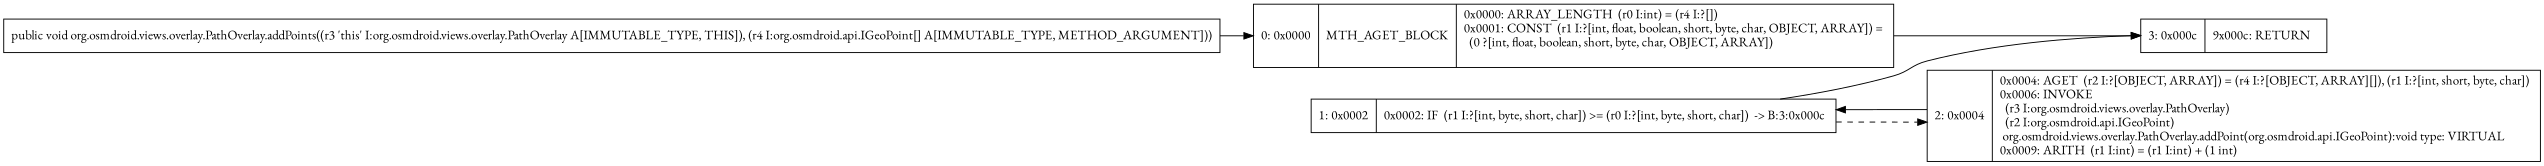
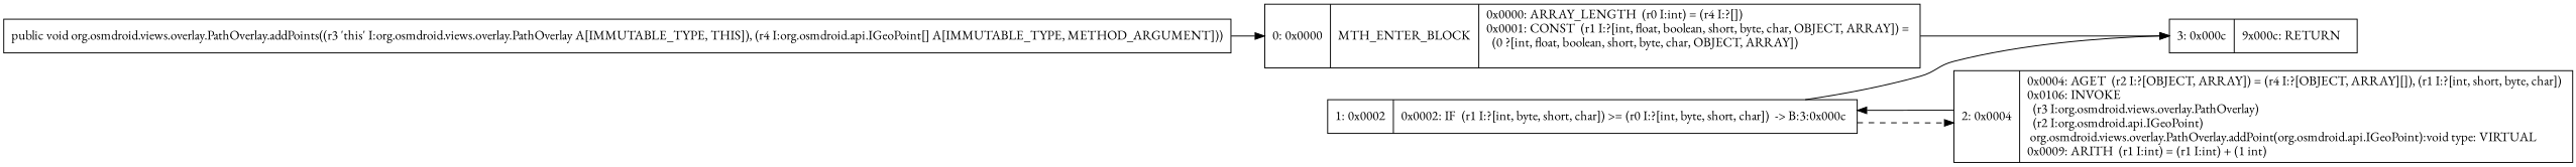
  digraph {
    fontname="EB Garamond"
    rankdir=LR
    node [fontname="EB Garamond" shape=record]
    edge [fontname="EB Garamond"]
-   n1 [label="{0\:\ 0x0000|MTH_AGET_BLOCK\l|0x0000: ARRAY_LENGTH  (r0 I:int) = (r4 I:?[]) \l0x0001: CONST  (r1 I:?[int, float, boolean, short, byte, char, OBJECT, ARRAY]) = \l  (0 ?[int, float, boolean, short, byte, char, OBJECT, ARRAY])\l \l}"]
+   n1 [label="{0\:\ 0x0000|MTH_ENTER_BLOCK\l|0x0000: ARRAY_LENGTH  (r0 I:int) = (r4 I:?[]) \l0x0001: CONST  (r1 I:?[int, float, boolean, short, byte, char, OBJECT, ARRAY]) = \l  (0 ?[int, float, boolean, short, byte, char, OBJECT, ARRAY])\l \l}"]
    n2 [label="{3\:\ 0x000c|9x000c: RETURN   \l}"]
    n3 [label="{1\:\ 0x0002|0x0002: IF  (r1 I:?[int, byte, short, char]) \>= (r0 I:?[int, byte, short, char])  \-\> B:3:0x000c \l}"]
-   n4 [label="{2\:\ 0x0004|0x0004: AGET  (r2 I:?[OBJECT, ARRAY]) = (r4 I:?[OBJECT, ARRAY][]), (r1 I:?[int, short, byte, char]) \l0x0006: INVOKE  \l  (r3 I:org.osmdroid.views.overlay.PathOverlay)\l  (r2 I:org.osmdroid.api.IGeoPoint)\l org.osmdroid.views.overlay.PathOverlay.addPoint(org.osmdroid.api.IGeoPoint):void type: VIRTUAL \l0x0009: ARITH  (r1 I:int) = (r1 I:int) + (1 int) \l}"]
+   n4 [label="{2\:\ 0x0004|0x0004: AGET  (r2 I:?[OBJECT, ARRAY]) = (r4 I:?[OBJECT, ARRAY][]), (r1 I:?[int, short, byte, char]) \l0x0106: INVOKE  \l  (r3 I:org.osmdroid.views.overlay.PathOverlay)\l  (r2 I:org.osmdroid.api.IGeoPoint)\l org.osmdroid.views.overlay.PathOverlay.addPoint(org.osmdroid.api.IGeoPoint):void type: VIRTUAL \l0x0009: ARITH  (r1 I:int) = (r1 I:int) + (1 int) \l}"]
    n5 [label="{public void org.osmdroid.views.overlay.PathOverlay.addPoints((r3 'this' I:org.osmdroid.views.overlay.PathOverlay A[IMMUTABLE_TYPE, THIS]), (r4 I:org.osmdroid.api.IGeoPoint[] A[IMMUTABLE_TYPE, METHOD_ARGUMENT])) }"]
    n1 -> n2
    n3 -> n2
    n3 -> n4 [style=dashed]
    n4 -> n3
    n5 -> n1
  }
